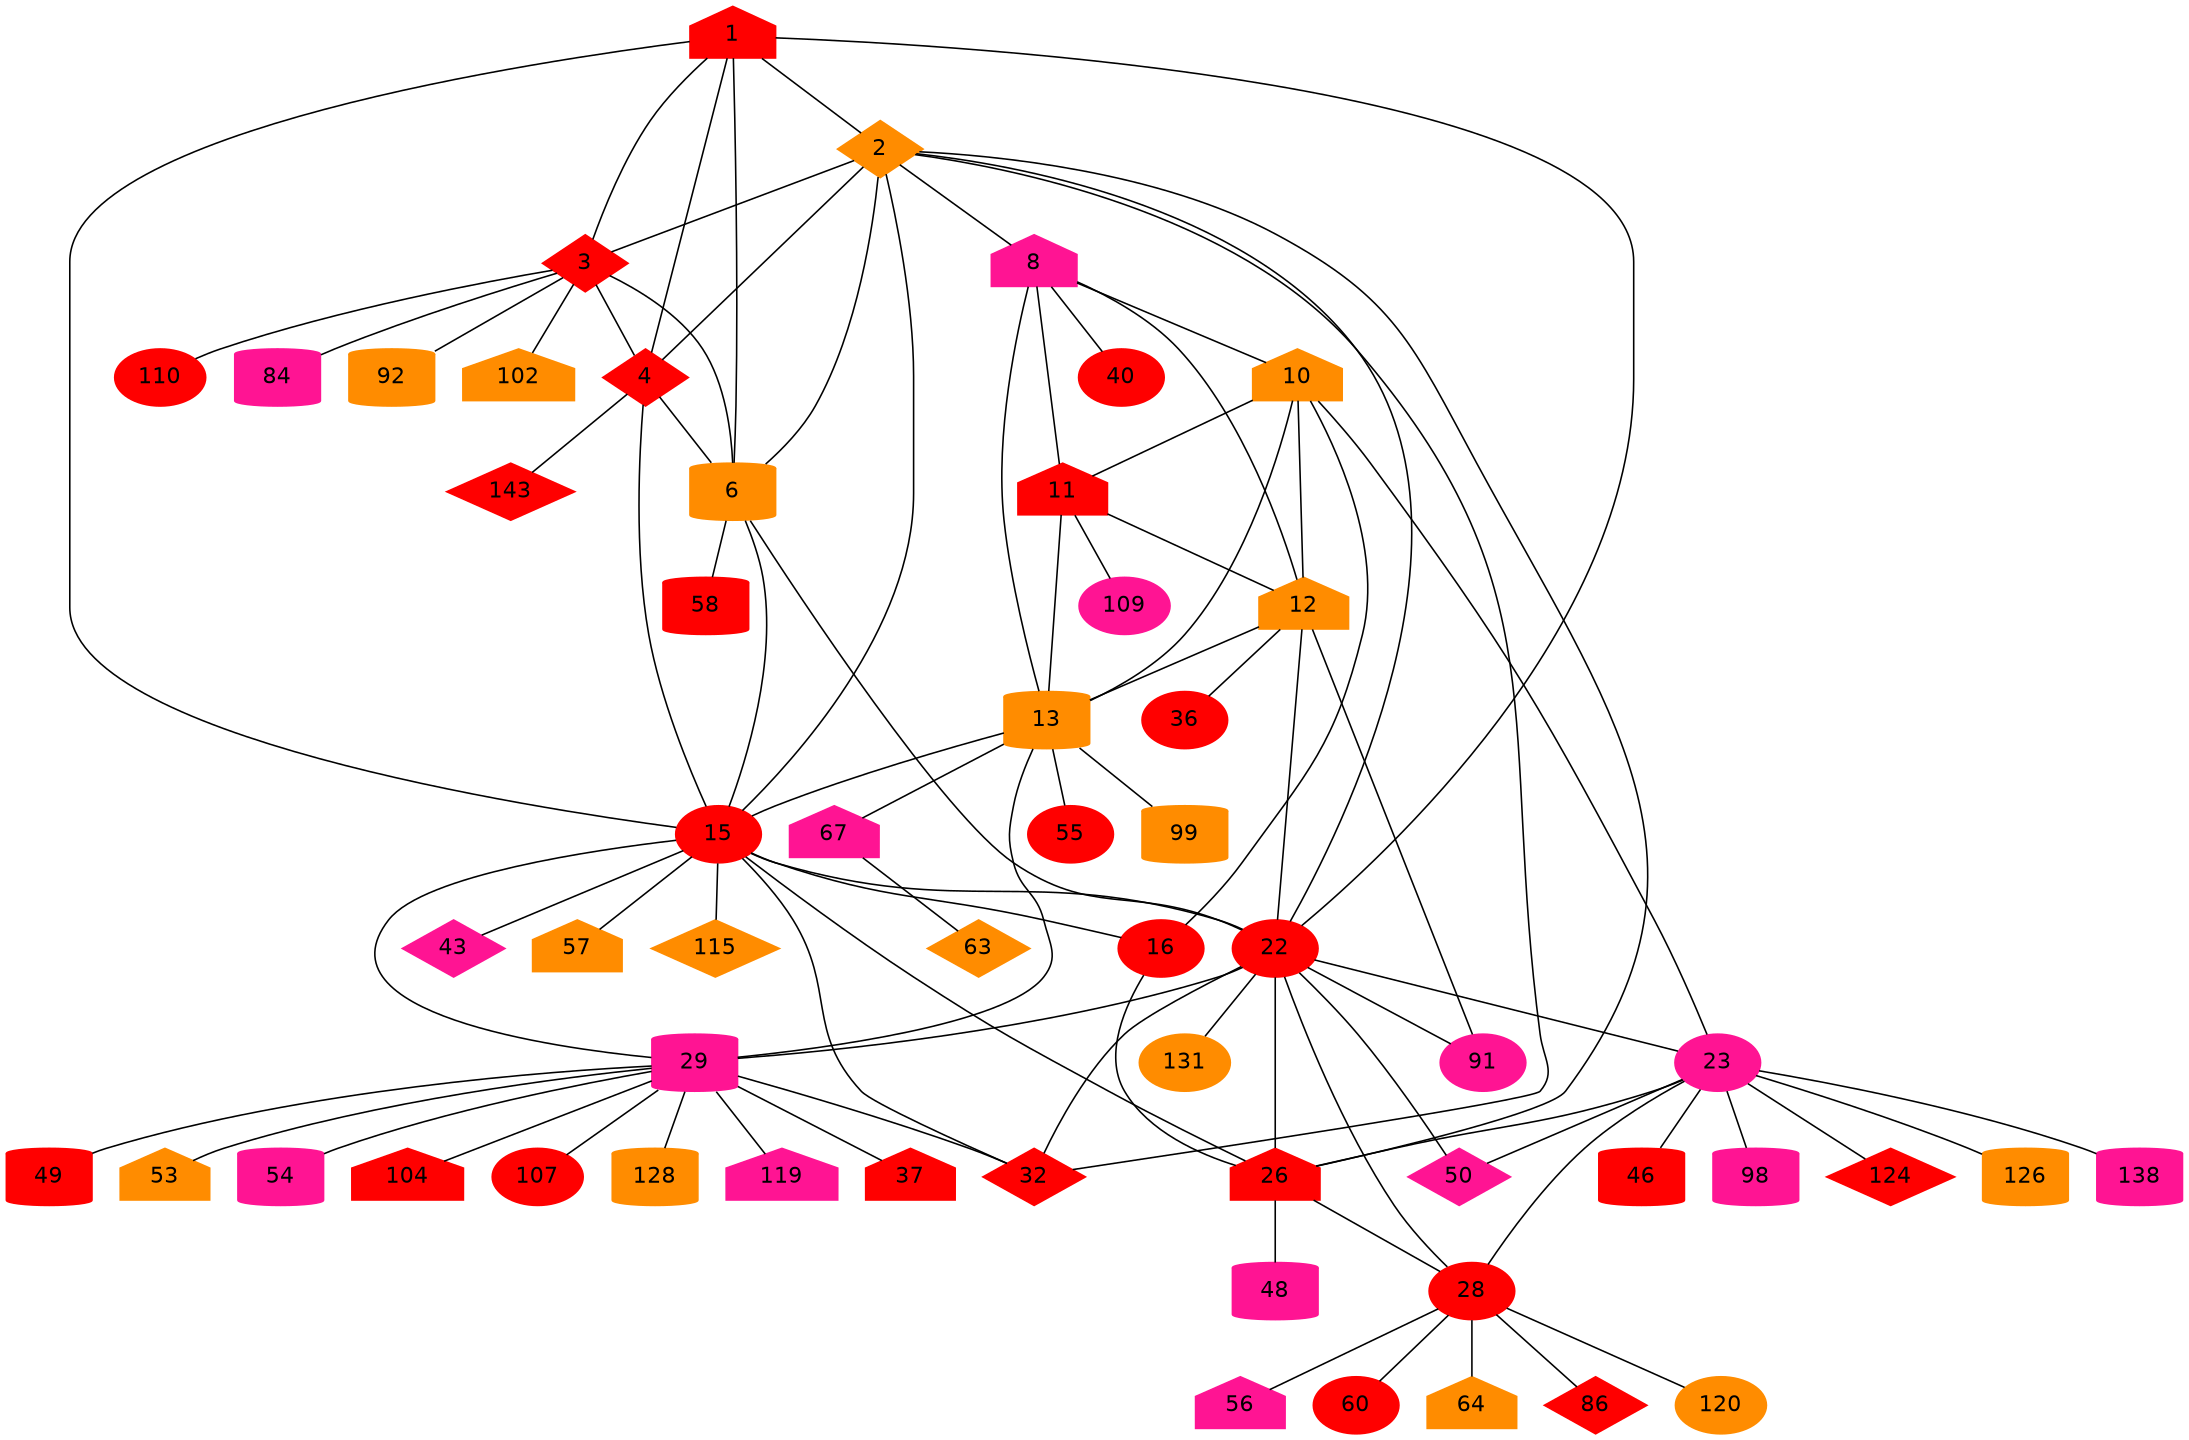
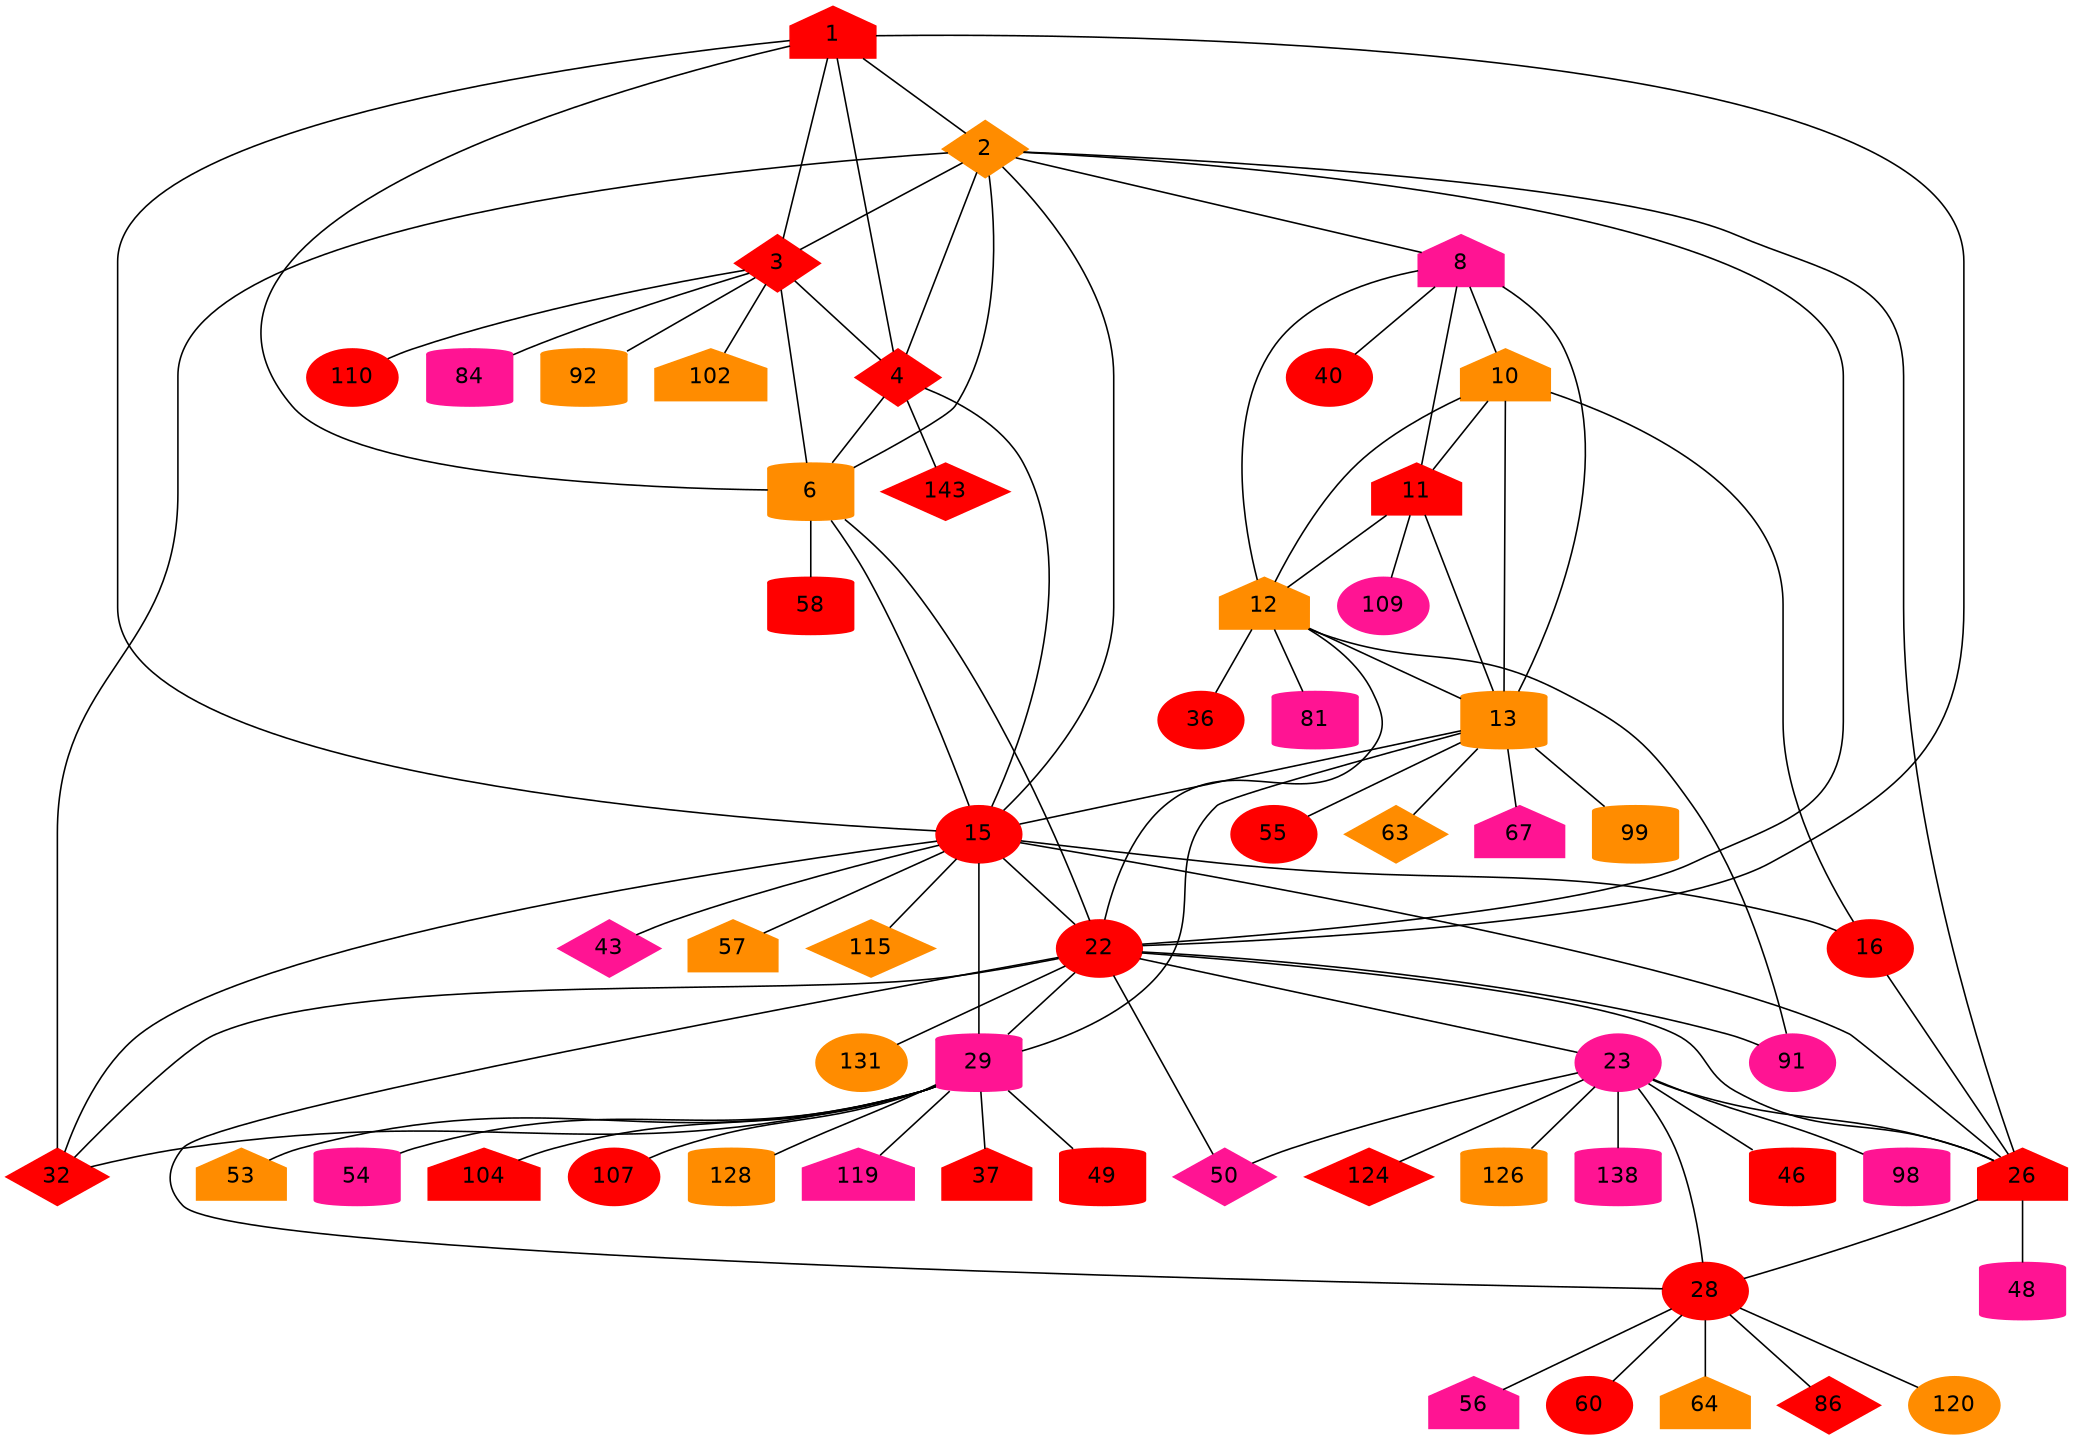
  graph {
    fontname="DejaVu Sans"
    node [color=red fontname="DejaVu Sans" shape=cylinder style=filled]
    edge [fontname="DejaVu Sans"]
    1 [shape=house super="+73+38+93+94+119"]
    2 [color=darkorange shape=diamond super="+133+83"]
    3 [shape=diamond]
    4 [shape=diamond super="+5"]
    6 [color=darkorange super="+7"]
    15 [shape=ellipse super="+17+18+90+134+19"]
    22 [shape=ellipse super="+33+72+68"]
    8 [color=deeppink shape=house super="+69+89+9+82"]
    26 [shape=house super="+51+105+136+27+47+65"]
    32 [shape=diamond super="+71+95+141"]
    84 [color=deeppink]
    92 [color=darkorange]
    102 [color=darkorange shape=house]
    110 [shape=ellipse]
    143 [shape=diamond]
    58
    16 [shape=ellipse super="+79+132+144+76"]
    29 [color=deeppink super="+30"]
    43 [color=deeppink shape=diamond]
    57 [color=darkorange shape=house]
    115 [color=darkorange shape=diamond]
    23 [color=deeppink shape=ellipse super="+135+25+24"]
    91 [color=deeppink shape=ellipse]
    28 [shape=ellipse]
    50 [color=deeppink shape=diamond]
    131 [color=darkorange shape=ellipse super="+137"]
    10 [color=darkorange shape=house]
    11 [shape=house]
    12 [color=darkorange shape=house super="+70+61"]
    13 [color=darkorange super="+14"]
    40 [shape=ellipse]
    48 [color=deeppink]
    109 [color=deeppink shape=ellipse]
    36 [shape=ellipse]
+   81 [color=deeppink]
    55 [shape=ellipse]
    63 [color=darkorange shape=diamond]
    67 [color=deeppink shape=house super="+117"]
    99 [color=darkorange super="+122"]
    46
    98 [color=deeppink]
    124 [shape=diamond]
    126 [color=darkorange]
    138 [color=deeppink]
    37 [shape=house]
    49
    53 [color=darkorange shape=house]
    54 [color=deeppink super="+77"]
    104 [shape=house]
    107 [shape=ellipse super="+123"]
    128 [color=darkorange]
    n52 [color=deeppink label=119 shape=house]
    56 [color=deeppink shape=house]
    60 [shape=ellipse]
    64 [color=darkorange shape=house]
    86 [shape=diamond]
    120 [color=darkorange shape=ellipse]
    1 -- 2
    1 -- 3
    1 -- 4 [weight=2]
    1 -- 6 [weight=2]
    1 -- 15
    1 -- 22
    2 -- 3
    2 -- 4 [weight=2]
    2 -- 6 [weight=2]
    2 -- 15
    2 -- 22
    2 -- 8
    2 -- 26
    2 -- 32
    3 -- 4 [weight=2]
    3 -- 6 [weight=2]
    3 -- 84
    3 -- 92
    3 -- 102
    3 -- 110
    4 -- 6 [weight=4]
    4 -- 15
    4 -- 143
    6 -- 15
    6 -- 22
    6 -- 58
    15 -- 22
    15 -- 26
    15 -- 32
    15 -- 16 [weight=6]
    15 -- 29 [weight=5]
    15 -- 43
    15 -- 57
    15 -- 115
    22 -- 26 [weight=2]
    22 -- 32
    22 -- 29 [weight=4]
    22 -- 23 [weight=3]
    22 -- 91
    22 -- 28
    22 -- 50
    22 -- 131
    8 -- 10 [weight=2]
    8 -- 11 [weight=2]
    8 -- 12 [weight=2]
    8 -- 13 [weight=4]
    8 -- 40
    26 -- 28 [weight=2]
    26 -- 48
    16 -- 26
    29 -- 32 [weight=4]
    29 -- 37
    29 -- 49
    29 -- 53
    29 -- 54
    29 -- 104
    29 -- 107
    29 -- 128
    29 -- n52
    23 -- 26 [weight=6]
    23 -- 28 [weight=3]
    23 -- 50
    23 -- 46
    23 -- 98
    23 -- 124
    23 -- 126
    23 -- 138
    28 -- 56
    28 -- 60
    28 -- 64
    28 -- 86
    28 -- 120
    10 -- 16
-   10 -- 23 [weight=2]
    10 -- 11
    10 -- 12
    10 -- 13 [weight=2]
    11 -- 12
    11 -- 13 [weight=2]
    11 -- 109
    12 -- 22
    12 -- 91
    12 -- 13 [weight=2]
    12 -- 36
+   12 -- 81
    13 -- 15
    13 -- 29
    13 -- 55
-   67 -- 63
+   13 -- 63
    13 -- 67
    13 -- 99
  }
